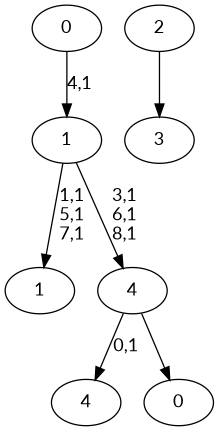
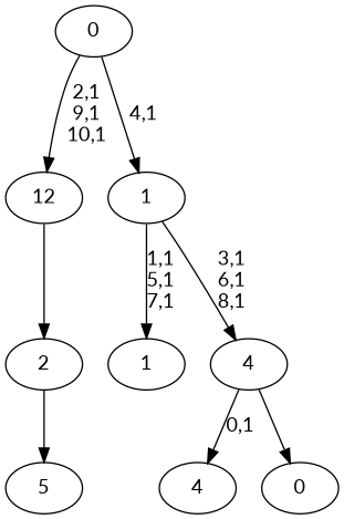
  digraph {
    fontname=Lato
    node [fontname=Lato]
    edge [fontname=Lato]
    n1 [label=4]
-   n2 [label=3]
+   n2 [label=5]
    n3 [label=2]
+   12
    n5 [label=1]
    n6 [label=0]
    4
    1
    0
    n3 -> n2
+   12 -> n3
    4 -> n1 [label="0,1"]
    4 -> n6
    1 -> n5 [label="1,1\n5,1\n7,1"]
    1 -> 4 [label="3,1\n6,1\n8,1"]
+   0 -> 12 [label="2,1\n9,1\n10,1"]
    0 -> 1 [label="4,1"]
  }
